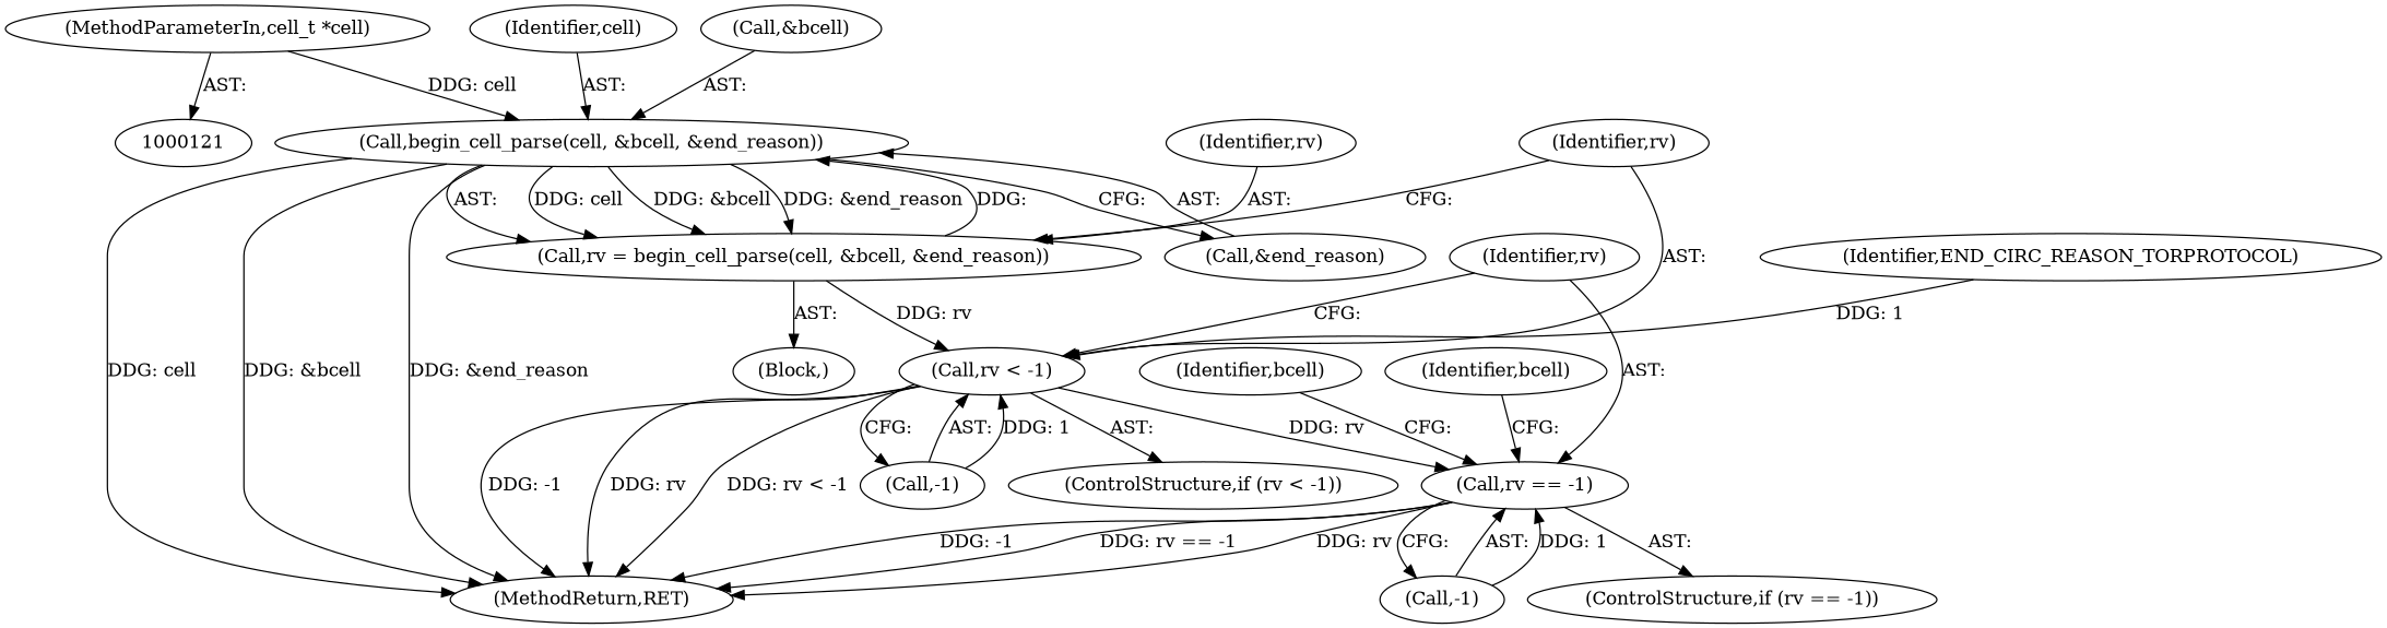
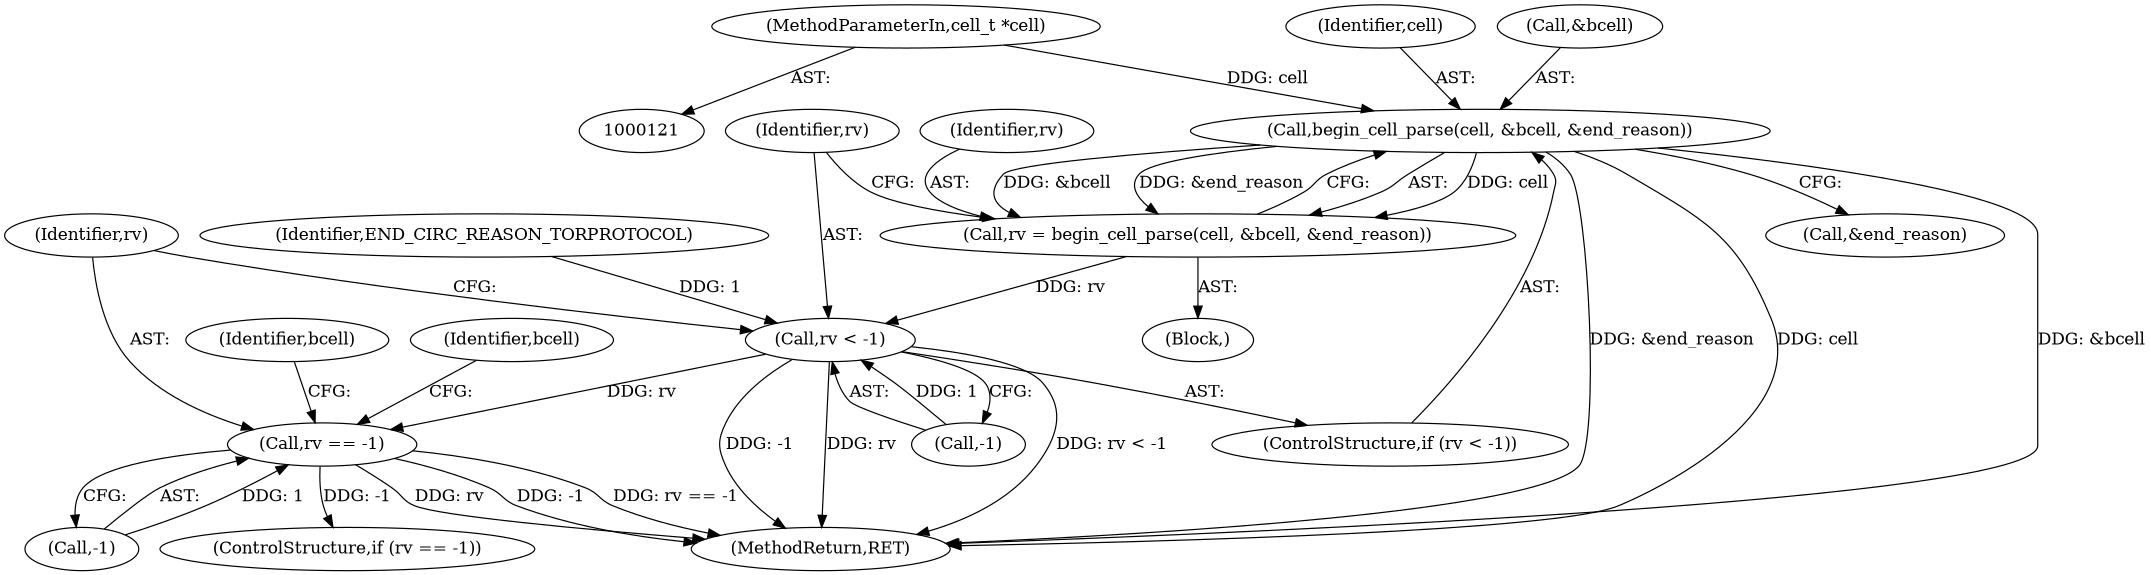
  digraph {
    n1 [label="(MethodParameterIn,cell_t *cell)"]
    n2 [label="(Call,begin_cell_parse(cell, &bcell, &end_reason))"]
    1000121
    n4 [label="(MethodReturn,RET)"]
    n5 [label="(Call,rv = begin_cell_parse(cell, &bcell, &end_reason))"]
    n6 [label="(Call,&end_reason)"]
    n7 [label="(Call,rv < -1)"]
    n8 [label="(Block,)"]
    n9 [label="(Call,rv == -1)"]
    n10 [label="(Call,-1)"]
    n11 [label="(ControlStructure,if (rv < -1))"]
    n12 [label="(Call,-1)"]
    n13 [label="(ControlStructure,if (rv == -1))"]
    n14 [label="(Identifier,END_CIRC_REASON_TORPROTOCOL)"]
    n15 [label="(Identifier,cell)"]
    n16 [label="(Identifier,bcell)"]
    n17 [label="(Call,&bcell)"]
    n18 [label="(Identifier,bcell)"]
    n19 [label="(Identifier,rv)"]
    n20 [label="(Identifier,rv)"]
    n21 [label="(Identifier,rv)"]
    n1 -> n2 [label="DDG: cell"]
    n1 -> 1000121 [label="AST: "]
    n2 -> n4 [label="DDG: cell"]
    n2 -> n4 [label="DDG: &bcell"]
    n2 -> n4 [label="DDG: &end_reason"]
    n2 -> n5 [label="AST: "]
    n2 -> n5 [label="DDG: cell"]
    n2 -> n5 [label="DDG: &bcell"]
    n2 -> n5 [label="DDG: &end_reason"]
    n2 -> n6 [label="CFG: "]
-   n5 -> n2 [label="DDG: "]
+   n5 -> n2 [label="CFG: "]
    n5 -> n7 [label="DDG: rv"]
    n5 -> n8 [label="AST: "]
-   n6 -> n2 [label="AST: "]
+   n11 -> n2 [label="AST: "]
    n7 -> n4 [label="DDG: -1"]
    n7 -> n4 [label="DDG: rv"]
    n7 -> n4 [label="DDG: rv < -1"]
    n7 -> n9 [label="DDG: rv"]
    n7 -> n10 [label="CFG: "]
    n7 -> n11 [label="AST: "]
    n9 -> n4 [label="DDG: -1"]
    n9 -> n4 [label="DDG: rv == -1"]
    n9 -> n4 [label="DDG: rv"]
    n9 -> n12 [label="CFG: "]
-   n9 -> n13 [label="AST: "]
+   n9 -> n13 [label="DDG: -1"]
    n10 -> n7 [label="AST: "]
    n10 -> n7 [label="DDG: 1"]
    n12 -> n9 [label="AST: "]
    n12 -> n9 [label="DDG: 1"]
    n14 -> n7 [label="DDG: 1"]
    n15 -> n2 [label="AST: "]
    n16 -> n9 [label="CFG: "]
    n17 -> n2 [label="AST: "]
    n18 -> n9 [label="CFG: "]
    n19 -> n7 [label="CFG: "]
    n19 -> n9 [label="AST: "]
    n20 -> n5 [label="AST: "]
    n21 -> n5 [label="CFG: "]
    n21 -> n7 [label="AST: "]
  }
